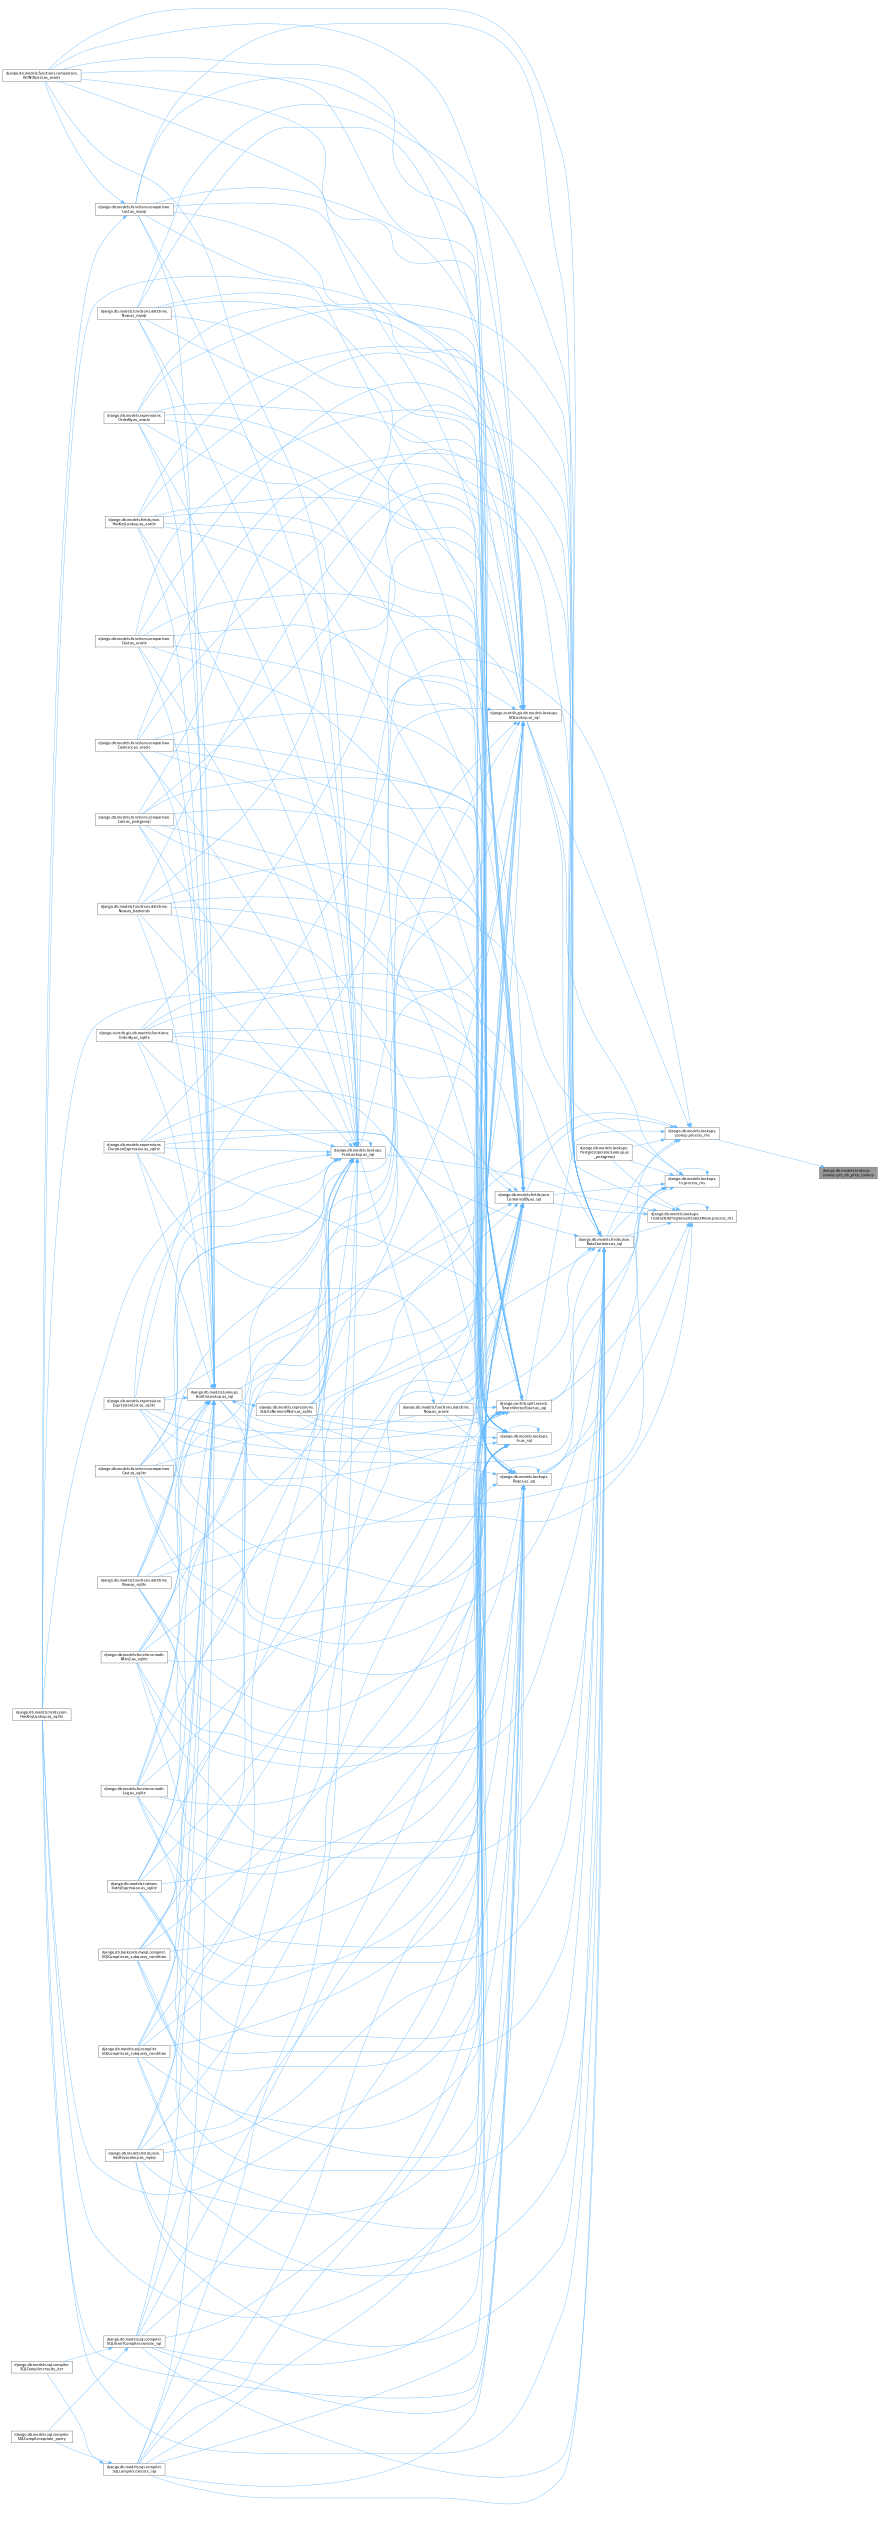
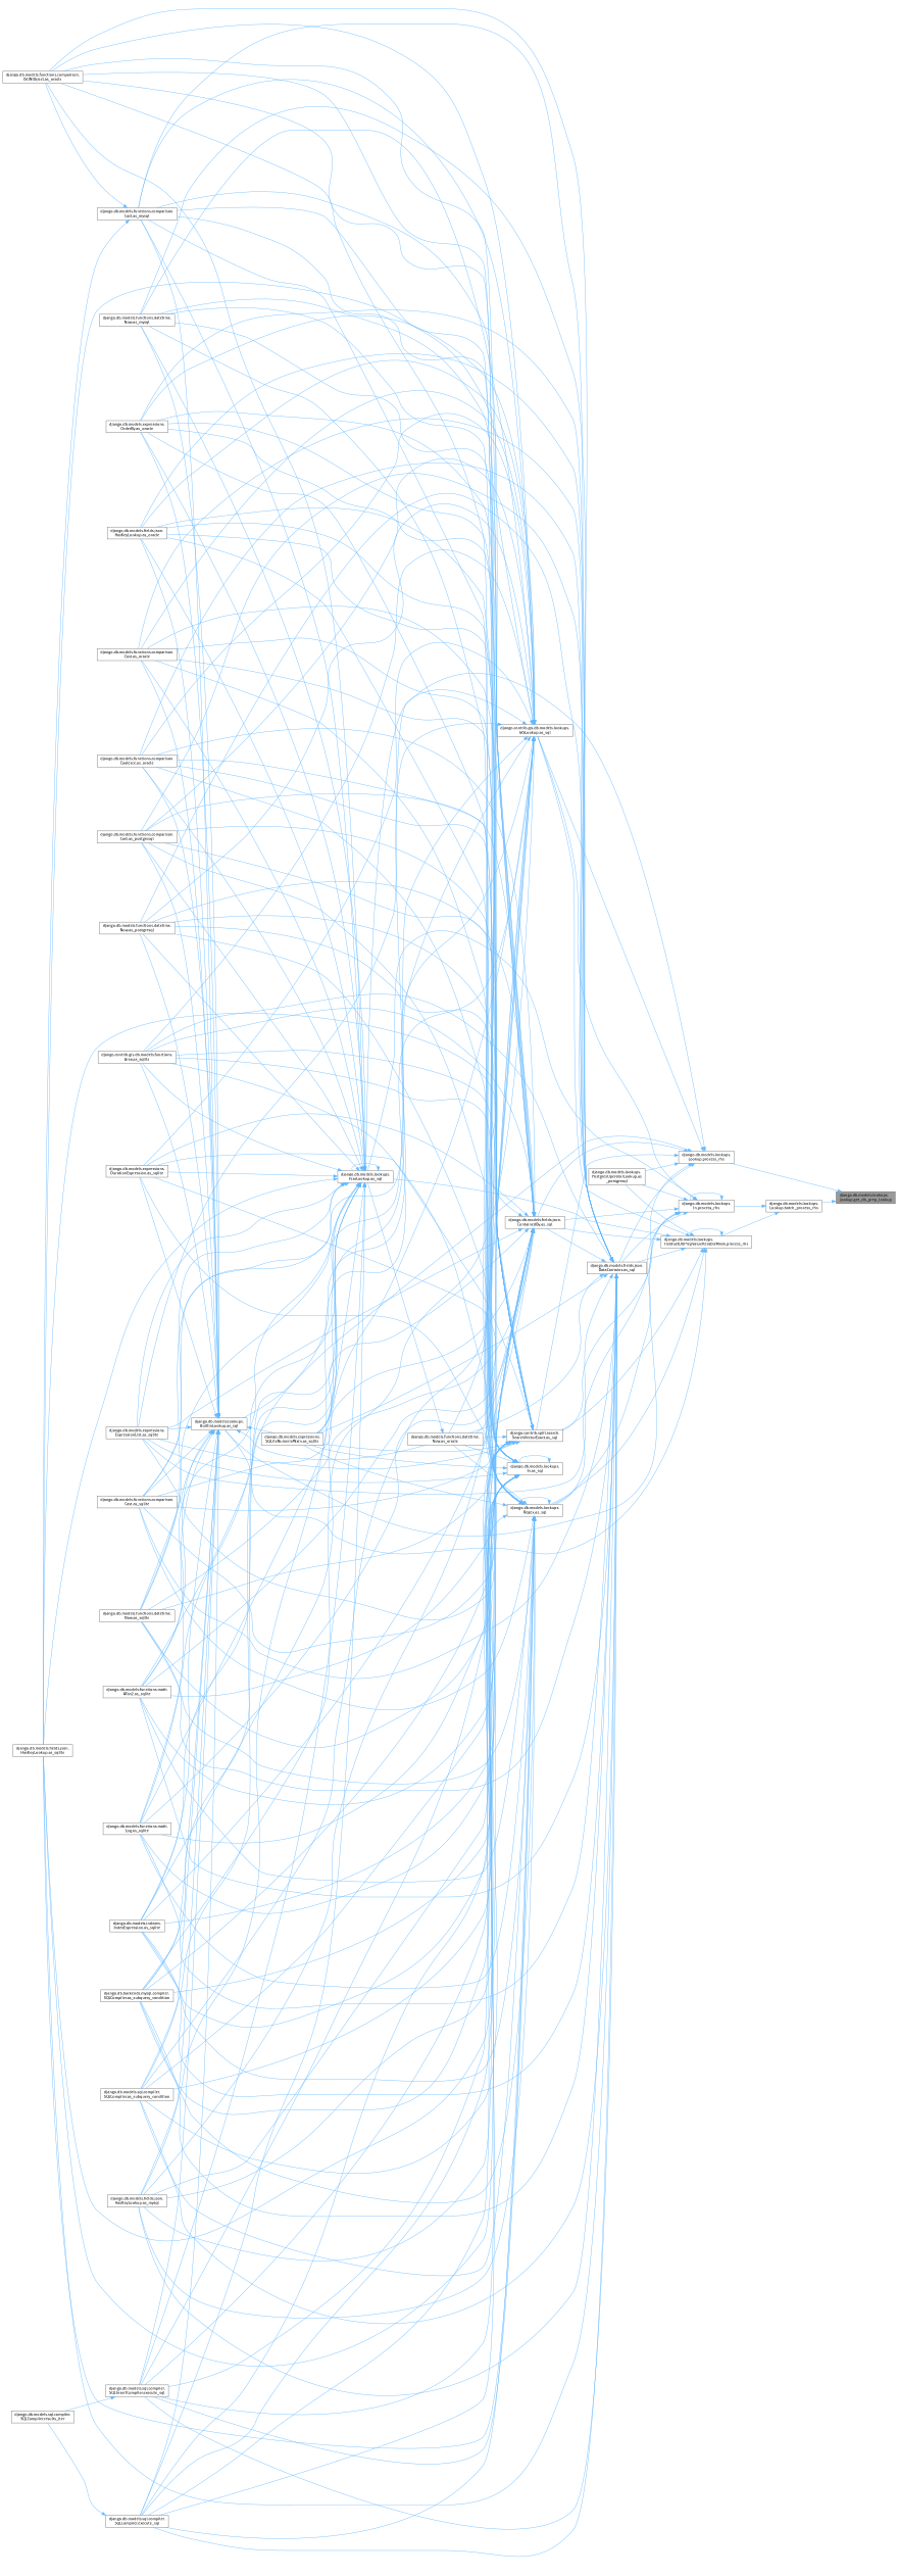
  digraph {
    fontname="Fira Sans"
    rankdir=RL
    node [color=grey40 fillcolor=white fontname="Fira Sans" fontsize=10 shape=box style=filled]
    edge [color=steelblue1 dir=back fontname="Fira Sans" fontsize=10 labelfontname=Helvetica labelfontsize=10 style=solid]
    n1 [color=gray40 fillcolor=grey60 fontcolor=black height=0.2 label="django.db.models.lookups.\lLookup.get_db_prep_lookup" width=0.4]
+   n2 [height=0.2 label="django.db.models.lookups.\lLookup.batch_process_rhs" width=0.4]
    n3 [height=0.2 label="django.db.models.lookups.\lLookup.process_rhs" width=0.4]
    n4 [height=0.2 label="django.db.models.lookups.\lFieldGetDbPrepValueIterableMixin.process_rhs" width=0.4]
    n5 [height=0.2 label="django.db.models.lookups.\lIn.process_rhs" width=0.4]
    n6 [height=0.2 label="django.db.models.lookups.\lPostgresOperatorLookup.as\l_postgresql" width=0.4]
    n7 [height=0.2 label="django.contrib.gis.db.models.lookups.\lGISLookup.as_sql" width=0.4]
    n8 [height=0.2 label="django.contrib.split.search.\lSearchVectorExact.as_sql" width=0.4]
    n9 [height=0.2 label="django.db.models.fields.json.\lContainedBy.as_sql" width=0.4]
    n10 [height=0.2 label="django.db.models.fields.json.\lDataContains.as_sql" width=0.4]
    n11 [height=0.2 label="django.db.models.lookups.\lBuiltinLookup.as_sql" width=0.4]
    n12 [height=0.2 label="django.db.models.lookups.\lRegex.as_sql" width=0.4]
    n13 [height=0.2 label="django.db.models.lookups.\lYearLookup.as_sql" width=0.4]
    n14 [height=0.2 label="django.db.models.fields.json.\lHasKeyLookup.as_mysql" width=0.4]
    n15 [height=0.2 label="django.db.models.functions.comparison.\lCast.as_mysql" width=0.4]
    n16 [height=0.2 label="django.db.models.functions.datetime.\lNow.as_mysql" width=0.4]
    n17 [height=0.2 label="django.db.models.expressions.\lOrderBy.as_oracle" width=0.4]
    n18 [height=0.2 label="django.db.models.fields.json.\lHasKeyLookup.as_oracle" width=0.4]
    n19 [height=0.2 label="django.db.models.functions.comparison.\lCast.as_oracle" width=0.4]
    n20 [height=0.2 label="django.db.models.functions.comparison.\lCoalesce.as_oracle" width=0.4]
    n21 [height=0.2 label="django.db.models.functions.comparison.\lJSONObject.as_oracle" width=0.4]
    n22 [height=0.2 label="django.db.models.functions.datetime.\lNow.as_oracle" width=0.4]
    n23 [height=0.2 label="django.db.models.functions.comparison.\lCast.as_postgresql" width=0.4]
-   n24 [height=0.2 label="django.db.models.functions.datetime.\lNow.as_backends" width=0.4]
-   n25 [height=0.2 label="django.contrib.gis.db.models.functions.\lOrderBy.as_sqlite" width=0.4]
+   n24 [height=0.2 label="django.db.models.functions.datetime.\lNow.as_postgresql" width=0.4]
+   n25 [height=0.2 label="django.contrib.gis.db.models.functions.\lArea.as_sqlite" width=0.4]
    n26 [height=0.2 label="django.db.models.expressions.\lDurationExpression.as_sqlite" width=0.4]
    n27 [height=0.2 label="django.db.models.expressions.\lExpressionList.as_sqlite" width=0.4]
    n28 [height=0.2 label="django.db.models.expressions.\lSQLiteNumericMixin.as_sqlite" width=0.4]
    n29 [height=0.2 label="django.db.models.fields.json.\lHasKeyLookup.as_sqlite" width=0.4]
    n30 [height=0.2 label="django.db.models.functions.comparison.\lCast.as_sqlite" width=0.4]
    n31 [height=0.2 label="django.db.models.functions.datetime.\lNow.as_sqlite" width=0.4]
    n32 [height=0.2 label="django.db.models.functions.math.\lATan2.as_sqlite" width=0.4]
    n33 [height=0.2 label="django.db.models.functions.math.\lLog.as_sqlite" width=0.4]
    n34 [height=0.2 label="django.db.models.indexes.\lIndexExpression.as_sqlite" width=0.4]
    n35 [height=0.2 label="django.db.backends.mysql.compiler.\lSQLCompiler.as_subquery_condition" width=0.4]
    n36 [height=0.2 label="django.db.models.sql.compiler.\lSQLCompiler.as_subquery_condition" width=0.4]
    n37 [height=0.2 label="django.db.models.sql.compiler.\lSQLCompiler.execute_sql" width=0.4]
    n38 [height=0.2 label="django.db.models.sql.compiler.\lSQLInsertCompiler.execute_sql" width=0.4]
-   n39 [height=0.2 label="django.db.models.sql.compiler.\lSQLCompiler.explain_query" width=0.4]
    n40 [height=0.2 label="django.db.models.sql.compiler.\lSQLCompiler.results_iter" width=0.4]
    n41 [height=0.2 label="django.db.models.lookups.\lIn.as_sql" width=0.4]
+   n1 -> n2
    n1 -> n3
+   n2 -> n4
+   n2 -> n5
    n3 -> n6
    n3 -> n7
    n3 -> n8
    n3 -> n9
    n3 -> n10
    n3 -> n11
    n3 -> n12
    n3 -> n13
    n4 -> n4
    n4 -> n6
    n4 -> n7
    n4 -> n8
    n4 -> n9
    n4 -> n10
    n4 -> n11
    n4 -> n12
    n4 -> n13
    n5 -> n5
    n5 -> n6
    n5 -> n7
    n5 -> n8
    n5 -> n9
    n5 -> n10
    n5 -> n11
    n5 -> n12
    n5 -> n13
    n7 -> n14
    n7 -> n15
    n7 -> n16
    n7 -> n17
    n7 -> n18
    n7 -> n19
    n7 -> n20
    n7 -> n21
    n7 -> n22
    n7 -> n23
    n7 -> n24
    n7 -> n25
    n7 -> n26
    n7 -> n27
    n7 -> n28
    n7 -> n29
    n7 -> n30
    n7 -> n31
    n7 -> n32
    n7 -> n33
    n7 -> n34
    n7 -> n35
    n7 -> n36
    n7 -> n37
    n7 -> n38
    n8 -> n14
    n8 -> n15
    n8 -> n16
    n8 -> n17
    n8 -> n18
    n8 -> n19
    n8 -> n20
    n8 -> n21
    n8 -> n22
    n8 -> n23
    n8 -> n24
    n8 -> n25
    n8 -> n26
    n8 -> n27
    n8 -> n28
    n8 -> n29
    n8 -> n30
    n8 -> n31
    n8 -> n32
    n8 -> n33
    n8 -> n34
    n8 -> n35
    n8 -> n36
    n8 -> n37
    n8 -> n38
    n9 -> n14
    n9 -> n15
    n9 -> n16
    n9 -> n17
    n9 -> n18
    n9 -> n19
    n9 -> n20
    n9 -> n21
    n9 -> n22
    n9 -> n23
    n9 -> n24
    n9 -> n25
    n9 -> n26
    n9 -> n27
    n9 -> n28
    n9 -> n29
    n9 -> n30
    n9 -> n31
    n9 -> n32
    n9 -> n33
    n9 -> n34
    n9 -> n35
    n9 -> n36
    n9 -> n37
    n9 -> n38
    n10 -> n14
    n10 -> n15
    n10 -> n16
    n10 -> n17
    n10 -> n18
    n10 -> n19
    n10 -> n20
    n10 -> n21
    n10 -> n22
    n10 -> n23
    n10 -> n24
    n10 -> n25
-   n10 -> n26
+   n10 -> n9
    n10 -> n27
    n10 -> n28
    n10 -> n29
    n10 -> n30
    n10 -> n31
    n10 -> n32
    n10 -> n33
    n10 -> n34
    n10 -> n35
    n10 -> n36
    n10 -> n37
    n10 -> n38
    n11 -> n14
    n11 -> n15
    n11 -> n16
    n11 -> n17
    n11 -> n18
    n11 -> n19
    n11 -> n20
    n11 -> n22
    n11 -> n23
    n11 -> n24
    n11 -> n25
    n11 -> n26
    n11 -> n27
-   n28 -> n11
+   n11 -> n28
    n11 -> n30
    n11 -> n31
    n11 -> n32
    n11 -> n33
    n11 -> n34
    n11 -> n35
    n11 -> n36
    n11 -> n37
    n11 -> n38
    n12 -> n12
    n12 -> n14
    n12 -> n15
    n12 -> n16
    n12 -> n17
    n12 -> n18
    n12 -> n19
    n12 -> n20
    n12 -> n21
    n12 -> n22
    n12 -> n23
    n12 -> n24
    n12 -> n25
    n12 -> n26
    n12 -> n27
    n12 -> n28
    n12 -> n29
    n12 -> n30
    n12 -> n31
    n12 -> n32
    n12 -> n33
    n12 -> n34
    n12 -> n35
    n12 -> n36
    n12 -> n37
    n12 -> n38
    n13 -> n13
    n13 -> n14
    n13 -> n15
    n13 -> n16
    n13 -> n17
    n13 -> n18
    n13 -> n19
    n13 -> n20
    n13 -> n21
    n13 -> n23
    n13 -> n24
    n13 -> n25
    n13 -> n26
    n13 -> n27
    n13 -> n28
    n13 -> n29
    n13 -> n30
    n13 -> n31
    n13 -> n32
    n13 -> n33
    n13 -> n34
    n13 -> n35
    n13 -> n36
    n13 -> n37
    n13 -> n38
    n15 -> n21
    n15 -> n29
    n22 -> n13
-   n37 -> n39
    n37 -> n40
-   n38 -> n39
    n38 -> n40
    n41 -> n14
    n41 -> n15
    n41 -> n16
    n41 -> n17
    n41 -> n18
    n41 -> n19
    n41 -> n20
    n41 -> n21
    n41 -> n22
    n41 -> n23
    n41 -> n24
    n41 -> n25
    n41 -> n26
    n41 -> n27
    n41 -> n28
    n41 -> n29
    n41 -> n30
    n41 -> n31
    n41 -> n32
    n41 -> n33
    n41 -> n34
    n41 -> n35
    n41 -> n36
    n41 -> n37
    n41 -> n38
    n41 -> n41
  }
